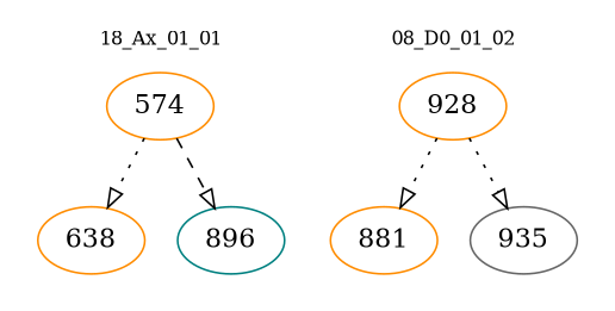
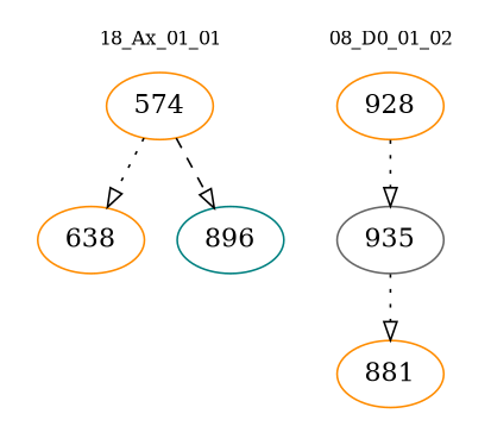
  digraph {
    node [color=darkorange]
    edge [arrowhead=onormal color=black style=dotted]
    n1 [label=574]
    n2 [label=638]
    n3 [color=teal label=896]
    n4 [label=928]
    n5 [label=881]
    n6 [color=gray40 label=935]
    subgraph cluster_1 {
      color=white
      fontsize=10
      label="18_Ax_01_01"
      n1
      n2
      n3
    }
    subgraph cluster_2 {
      color=white
      fontsize=10
      label="08_D0_01_02"
      n4
      n5
      n6
    }
    n1 -> n2
    n1 -> n3 [style=dashed]
-   n4 -> n5
+   n6 -> n5
    n4 -> n6
  }
